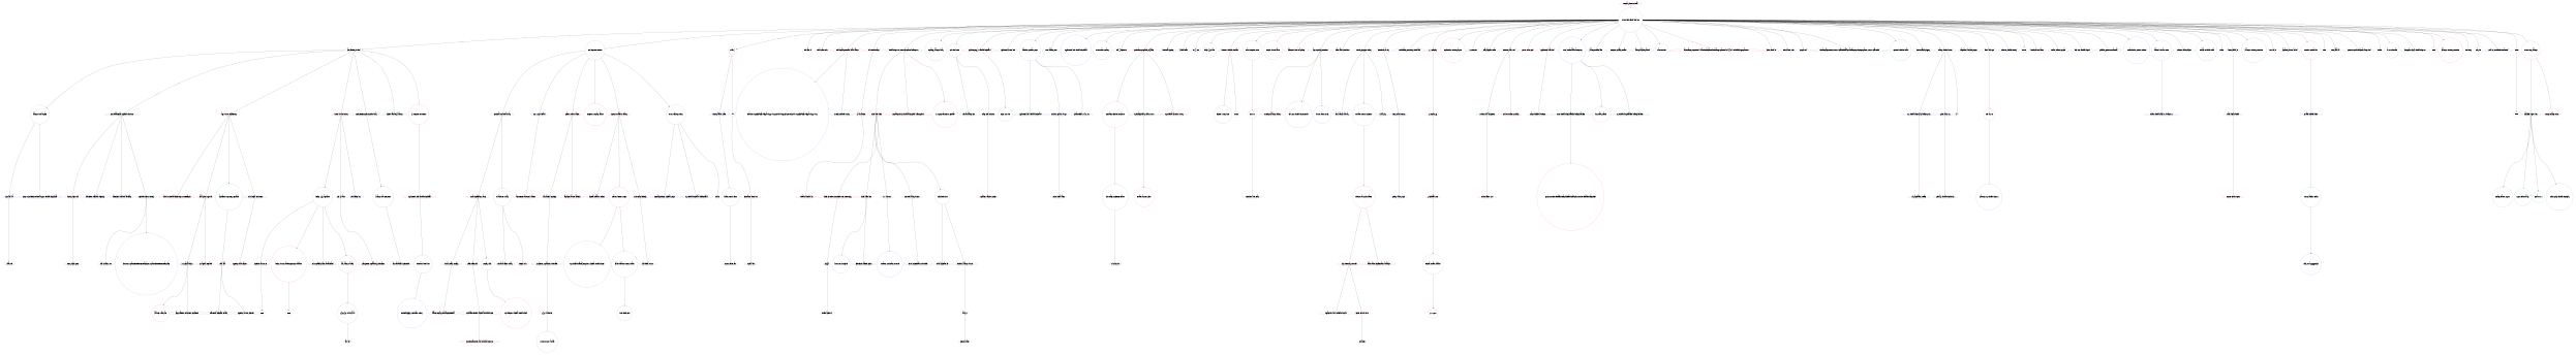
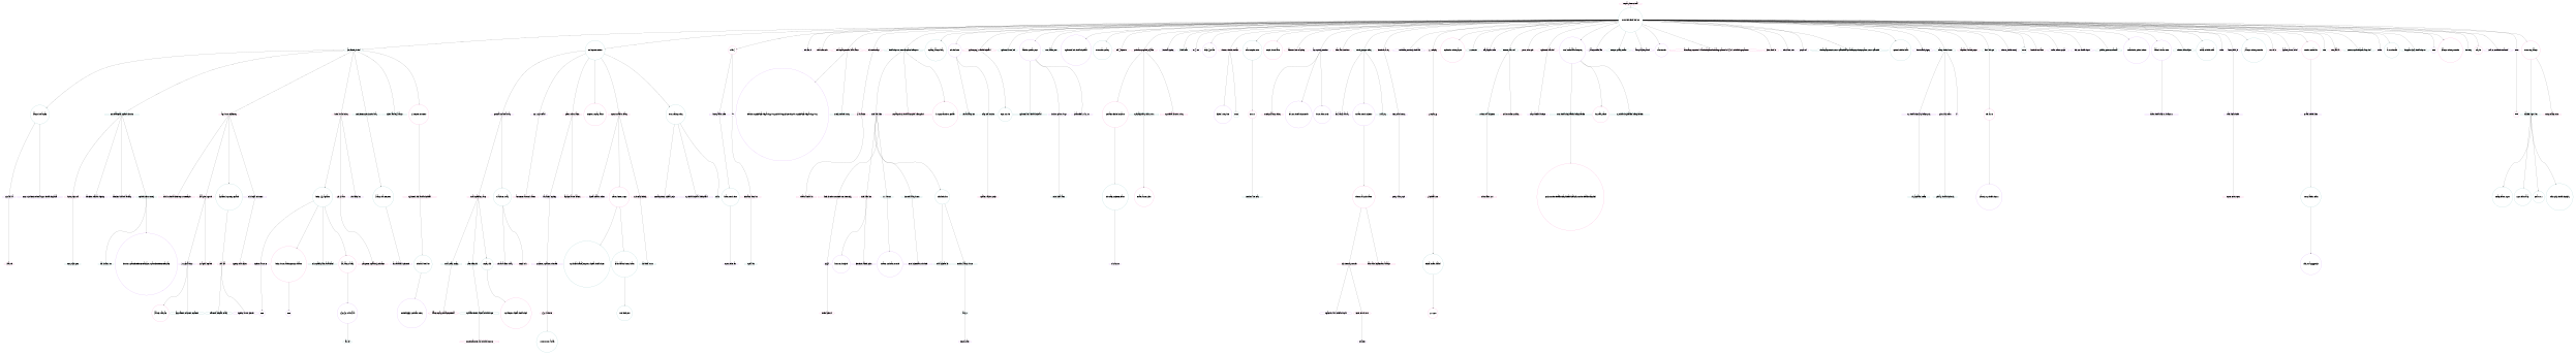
  digraph {
    node [color=teal shape=ellipse]
    edge [arrowhead=onormal]
    n1 [color=deeppink label="0, float, code"]
    n2 [color=purple label="script, kind, lua" shape=octagon]
    n3 [color=purple label="com201103truthinessisoutthere, blogspot, relnofollowhttpgbracha"]
    n4 [label="javascript, level, language" shape=circle]
    n5 [label="secure, google, system"]
    n6 [color=deeppink label="adoption, google, could"]
    n7 [color=purple label="nativeclient, recalcitrant, beginning"]
    n8 [color=purple label="nativeclient, distributed, aboutflags"]
    n9 [label="nacl, chromium, wont"]
    n10 [color=purple label="chromium, orgnativeclientreferenceresearchpapers, orgnativeclientreferenceresearchpape" shape=circle]
    n11 [label="exploited, insecure, remotely"]
    n12 [label="comsvndatasitepnacl, googlecode, chromium" shape=octagon]
    n13 [color=deeppink label="android, oswebmultiarchitecturecpu, counterexample"]
    n14 [color=deeppink label="javascript, oracle, page" shape=circle]
    n15 [label="appropriateness, multiprocess, compactness" shape=octagon]
    n16 [color=purple label="jvm, page, javascript" shape=octagon]
    n17 [color=deeppink label="jvm, applets, integrated"]
    n18 [color=deeppink label="java, applets, supported"]
    n19 [label="milliseconds, acceptable, certainly" shape=octagon]
    n20 [color=purple label="suggesting, browsers, bytecode" shape=octagon]
    n21 [color=deeppink label="0, start, java"]
    n22 [label="applications, longrunning, specialized" shape=circle]
    n23 [color=deeppink label="suggesting, terrible, applets" shape=octagon]
    n24 [color=purple label="web, silverlight, environment" shape=octagon]
    n25 [color=deeppink label="apps, browser, implementing"]
    n26 [color=purple label=NONE shape=circle]
    n27 [color=purple label="implement, browser, me"]
    n28 [color=purple label=NONE shape=circle]
    n29 [color=deeppink label="desktop, browser, sandboxingsecurityvirtualization" shape=circle]
    n30 [label="web, compatibilitydriven, standardsbased"]
    n31 [label="plan, well" shape=octagon]
    n32 [color=purple label="&#62&#62, wouldnt, javait" shape=circle]
    n33 [color=deeppink label="java, javascript, already" shape=circle]
    n34 [label="desktop, &#62, application" shape=circle]
    n35 [color=deeppink label="grassisgreener, comparatively, performance"]
    n36 [color=deeppink label="qml, qt, native"]
    n37 [color=purple label="code, desktop, less" shape=octagon]
    n38 [color=deeppink label="lowlevel, browser, desktop"]
    n39 [color=purple label="can, standardized, implemented"]
    n40 [label="javascript, than, interpreters" shape=circle]
    n41 [label="comkripkenemscripten, bytecode, library"]
    n42 [label="highlevel, absolutely, javascript" shape=octagon]
    n43 [color=purple label="comitemid2555552, ycombinator, memory" shape=circle]
    n44 [label="understand, booted, dont" shape=circle]
    n45 [color=deeppink label="orgjslinuxtech, html, relnofollowhttpbellard" shape=octagon]
    n46 [color=deeppink label="js, interpreter, environment" shape=circle]
    n47 [label="apis, efficiently, lowlevel" shape=octagon]
    n48 [color=deeppink label="balance, company, personaltoyexperimental"]
    n49 [label="normal, perhaps, company" shape=octagon]
    n50 [color=deeppink label="comperformancereview, html, relnofollowhttpnorvig" shape=octagon]
    n51 [label="orgwikialbert_einstein, wikipedia, relnofollowhttpen" shape=octagon]
    n52 [label="patent, office, clerk"]
    n53 [color=deeppink label="orgwikinetgem, wikipedia, relnofollowhttpfr" shape=circle]
    n54 [label="company, which" shape=circle]
    n55 [color=deeppink label="normal, megatechcorp, startup"]
    n56 [color=purple label="software, awesome, virtually"]
    n57 [color=deeppink label="netgem, works" shape=octagon]
    n58 [label="no, backburner, virtually" shape=circle]
    n59 [color=purple label="egotistical, discovered, arbitrary"]
    n60 [color=deeppink label="announcement, announced, whatever"]
    n61 [color=purple label="ioccc, c, org2001bellard"]
    n62 [label="n, 00000000000001, actually" shape=circle]
    n63 [color=deeppink label="&#62, k, otherwise"]
    n64 [color=purple label="programmer, programmers, understated" shape=octagon]
    n65 [color=purple label="than, hackers, complexity"]
    n66 [color=deeppink label="languages, favourite, academic" shape=octagon]
    n67 [color=deeppink label="greatest, versions, hackers"]
    n68 [color=deeppink label="competitors, companys, fabrice" shape=circle]
    n69 [color=purple label="wikipedia, macarthur, resident"]
    n70 [label="orgwikirichard_stallman#recognition, wikipedia, relnofollowhttpen" shape=circle]
    n71 [label="wrote, indeed, qemu" shape=circle]
    n72 [label="paravirtualization, business, binaries" shape=circle]
    n73 [color=deeppink label="creations, deserves, suspect" shape=circle]
    n74 [label="can, believe, browser" shape=octagon]
    n75 [color=deeppink label="us, citizenship, definitely"]
    n76 [color=deeppink label="impressive, macarthur, floating"]
    n77 [color=purple label="comsearchqsiteioccc, orgbellard, google"]
    n78 [color=purple label="org, relnofollowhttpbellard, hrefhttpbellard" shape=octagon]
    n79 [label=NONE]
    n80 [label="returns, searching, nothing" shape=circle]
    n81 [label="used, impressive, emission" shape=circle]
    n82 [color=purple label="requests, telnet, start"]
    n83 [label="binaries, network, telnet" shape=circle]
    n84 [color=purple label="directory, adduser, create" shape=octagon]
    n85 [label="busybox, looks" shape=octagon]
    n86 [color=deeppink label="minimalistic, theres, dont" shape=octagon]
    n87 [color=purple label=vim]
    n88 [color=deeppink label="n, hello, #" shape=circle]
    n89 [color=purple label="forkn, cant, sh"]
    n90 [color=deeppink label="software, time, code"]
    n91 [color=purple label="freearchive, orgo55dfc9935a719fc36ab1d16567972732c2db1fd7d7e3826fd73ee07e4c3c7d0b, orgo55dfc9935a719fc36ab1d1656797273" shape=circle]
    n92 [color=deeppink label="softwarequalityconnection, bellard, fabrice" shape=octagon]
    n93 [label="currently, mentioned, running" shape=octagon]
    n94 [color=deeppink label="bootloader, linuxstart, bin" shape=octagon]
    n95 [color=deeppink label="ya, bin, function" shape=octagon]
    n96 [color=deeppink label="disk, someone, image" shape=octagon]
    n97 [color=deeppink label="rendered, gecko, xul"]
    2556347 [color=purple]
    n99 [color=deeppink label="firefox, chromebrowsercontentbrowser, interestingly" shape=octagon]
    n100 [color=purple label="linux, even, shortsighted" shape=circle]
    n101 [color=purple label="dependencies, backend, geckos" shape=octagon]
    n102 [color=deeppink label="inside, firefox, linux"]
    n103 [color=purple label="limitations, crossdomain, serverside" shape=circle]
    n104 [label="n, 0, overruns0" shape=octagon]
    n105 [color=purple label="server, implementation, unburdened" shape=octagon]
    n106 [label="discovered, building, however"]
    n107 [label="reddit, appreciate, left" shape=octagon]
    n108 [color=purple label="inception, matter"]
    n109 [label="dawg, yo"]
    n110 [label="kernelsbut, javascript, browser" shape=octagon]
    n111 [label="inside, firefox, linux" shape=circle]
    n112 [color=purple label="inside, linux, firefox"]
    n113 [color=deeppink label="compaddymulrxvtjs, relnofollowhttpsgithub, hrefhttpsgithub" shape=octagon]
    n114 [color=deeppink label="sh, orgscriptsansi_colours, pixelbeat" shape=circle]
    n115 [label="relnofollowhttpvt100, netemuvt500_parser, hrefhttpvt100"]
    n116 [label="templating, javascript, library" shape=circle]
    n117 [label="software, making, time" shape=octagon]
    n118 [color=deeppink label="regardless, ubiquitous, people"]
    n119 [label="selling, code, restriction"]
    n120 [color=purple label="code, free, license" shape=circle]
    n121 [label="begins, strict, love" shape=circle]
    n122 [color=deeppink label="orgjslinuxcpux86, js, relnofollowhttpbellard" shape=octagon]
    n123 [label="orgjslinuxtech, chrome, html"]
    n124 [label="orgjslinuxtech, html, relnofollowhttpbellard" shape=octagon]
    n125 [label="version, instead, latest"]
    n126 [color=purple label="showslinux, gnulinux, 190830"]
    n127 [color=purple label="agolastmodified, 211450, 2011"]
    n128 [color=purple label="hackerdom, perelman, grigori" shape=circle]
    n129 [label="browser, amazing, seen"]
    n130 [color=purple label="orgjslinuxtech, html, relnofollowhttpbellard" shape=circle]
    n131 [label="browser, create, operating" shape=circle]
    n132 [color=deeppink label="hello, #, impressive" shape=octagon]
    n133 [color=purple label="works, escx, me"]
    n134 [label="unfortunately, completeness, feature" shape=circle]
    n135 [color=deeppink label="superhacker, unfinished, comparison" shape=circle]
    n136 [color=deeppink label="emulates, assumes, jslinux" shape=circle]
    n137 [label="orgddjmay98f00fbug, rcollins, curious" shape=octagon]
    n138 [color=deeppink label="0xc8c70ff0that, instruction, runlong" shape=octagon]
    n139 [color=deeppink label="performance, proccpuinfo, yes#hah20"]
    n140 [color=purple label="0, functional, 23nplenty"]
    n141 [label="f, double, readn"]
    n142 [color=purple label="0m, #, outn" shape=octagon]
    n143 [color=purple label="easily, &#62i, hack" shape=circle]
    n144 [color=purple label="highlevel, writing, driver" shape=circle]
    n145 [label=NONE shape=circle]
    n146 [color=deeppink label="volunteers, websocket, interface"]
    n147 [label="somewhere, write, emacs" shape=octagon]
    n148 [color=deeppink label="course, vi" shape=circle]
    n149 [label="emacs, incomplete, version" shape=circle]
    n150 [color=deeppink label="compiles, browser, fabrice" shape=circle]
    n151 [color=deeppink label="hackernews, deserves, anything" shape=octagon]
    n152 [color=deeppink label="sourceforge, javascript, desktop"]
    n153 [color=purple label="years, com, relnofollowhttpsusestudio" shape=circle]
    n154 [color=purple label="browser, reason, _much_" shape=circle]
    n155 [color=purple label="ago, surprisingly, remembers"]
    n156 [color=deeppink label="donate, fabris, contribution"]
    n157 [color=purple label="cant, javascript, arbitrary"]
    n158 [color=purple label="orgpagevirtio, libvirt, relnofollowhttpwiki" shape=octagon]
    n159 [color=purple label=websockets]
    n160 [color=deeppink label="request, network, server"]
    n161 [color=deeppink label="might, interesting, serverside" shape=octagon]
    n162 [color=deeppink label="paravirtualized, implementation, advantage" shape=octagon]
    n163 [color=deeppink label="ethernet, card, pciusbwhatever" shape=circle]
    n164 [color=purple label="emulation, network, implement" shape=circle]
    n165 [label="0, works, ping" shape=octagon]
    n166 [label="seriously, pingwget, working"]
    n167 [color=purple label="getting, ubuntu, google"]
    n168 [color=purple label="freeing, unused, memory"]
    n169 [color=deeppink label="chromebook, can, buy"]
    n170 [color=purple label="groundbreaking, consistently, unbelievable" shape=octagon]
    n171 [color=deeppink label="6, 2, support" shape=circle]
    n172 [label="technical, emulator, disabled" shape=circle]
    n173 [color=deeppink label="6, httpbellard, more"]
    n174 [color=deeppink label="6, compiling, 38"]
    n175 [color=deeppink label="6, 2, compiling" shape=octagon]
    n176 [color=deeppink label="compilerender, wondering, anyone" shape=circle]
    n177 [label="n, 0, connection" shape=octagon]
    n178 [color=purple label="really, happiness, insane"]
    n179 [color=deeppink label="solution, inferior, cs107" shape=octagon]
    n180 [label="students, could, assignments" shape=octagon]
    n181 [color=deeppink label="could, environment, possibility"]
    n182 [label="interesting, ideas, used" shape=octagon]
    n183 [color=deeppink label="present, mount, sysfs"]
    n184 [color=purple label="image, transferred, developer"]
    n185 [color=deeppink label="orgjslinuxtech, loads, html" shape=octagon]
    n186 [color=deeppink label="google, comwebstoredetailkkioiolcacgoihiiekambdciinadbpfk, comwebstoredetailkkioiolcacgoihiiek" shape=circle]
    n187 [label="source, relnofollowhttpjsbeautifier, hrefhttpjsbeautifier" shape=octagon]
    n188 [color=deeppink label="dev, probably, channel" shape=circle]
    n189 [label="org, relnofollowhttpjsbeautifier, hrefhttpjsbeautifier" shape=octagon]
    n190 [color=purple label="source, humanreadable, aweinspiring" shape=circle]
    n191 [color=purple label="javascript, minified, files"]
    n192 [label="emscripten, probably, emulates" shape=octagon]
    n193 [color=purple label="although, anything, android" shape=octagon]
    n194 [color=purple label="n, awesome, echo" shape=circle]
    n195 [color=deeppink label="stackexchange, comquestions47197arethereanyfamousonemanarmyprogrammers47240#47240, relnofollowhttpprogrammers" shape=octagon]
    n196 [color=deeppink label="jslinux, kernel, bin" shape=octagon]
    n197 [color=purple label="firefox, chrome, twice"]
    n198 [color=purple label="prompt, until" shape=octagon]
    n199 [label="softwarequalityconnection, com201103fabricebellardportraitofasuperproductiveprogrammer, com201103fabricebel"]
    n200 [label="registered, scheduler, default" shape=circle]
    n201 [color=purple label="otherwise, facility, logging" shape=octagon]
    n202 [label="ruby, applications, interface" shape=octagon]
    n203 [color=purple label="org, relnofollowhttptryruby, hrefhttptryruby" shape=octagon]
    n204 [label="yukoba, jp, relnofollowhttphotruby"]
-   n205 [color=purple label="python, skulpt, org"]
+   n205 [color=purple label="python, skulpt, reason"]
    n206 [color=purple label=no shape=octagon]
    n207 [label="starting, whether, browser" shape=octagon]
    n208 [color=deeppink label="imagination, frustrated, projects"]
    n209 [color=purple label="phantomjs, org, relnofollowhttpwww" shape=circle]
    n210 [color=deeppink label="node, can, run" shape=circle]
    n211 [label="thisevil, node, grin" shape=octagon]
    n212 [color=purple label="webserver, possible, remotely"]
    n213 [label=NONE shape=circle]
    n214 [color=deeppink label="hereedit, forever, havent"]
    n215 [color=purple label="overflow, someone, program" shape=octagon]
    n216 [color=deeppink label="temporary, whenever, install" shape=octagon]
    n217 [label="browser, inside, kernel, linux, boot" shape=circle]
    n218 [color=purple label="xkcd, com, relnofollowhttpuni" shape=octagon]
    n219 [label="publishing, opensource, massemail" shape=octagon]
    n220 [color=purple label="commandsusrbin, goodiesvi, students" shape=circle]
    n221 [color=purple label="naclbox, relnofollowhttpwww, hrefhttpwww" shape=octagon]
    n222 [color=purple label="advanced, software, version" shape=circle]
    n223 [label="submission, believe, highest" shape=octagon]
    n224 [label="nostalgia, embedded, similar" shape=circle]
    n225 [color=purple label=NONE]
    n226 [color=deeppink label="response, emotion, expect" shape=octagon]
    n227 [color=purple label="earlier, license, decided" shape=octagon]
    n228 [color=purple label="license, publish, job"]
    n229 [label="javascript, wondering, commodore" shape=circle]
    n230 [color=deeppink label="outn, well, rm"]
    n231 [color=purple label="apparently, browser, android"]
    n232 [color=purple label="which, port, arggggggnmight" shape=circle]
    n233 [label="interrupt, handlers, endless" shape=circle]
    n234 [color=purple label="portable, intended, firefox" shape=octagon]
    n235 [color=deeppink label="usereboot, command, fun" shape=circle]
    n236 [label=NONE]
    n237 [color=deeppink label="booting, alias, llls"]
    n238 [label="comnews200812linuxonapotato, bbspot, html"]
    n239 [color=purple label=NONE shape=octagon]
    n240 [label="can, run, understand" shape=circle]
    n241 [label="kingsquare, nljsc64, relnofollowhttpwww"]
    n242 [color=purple label=NONE shape=circle]
    n243 [color=deeppink label="javascript, wondering, commodore" shape=circle]
    n244 [label=interesting]
    n245 [color=deeppink label="crazy, shit" shape=circle]
    n246 [color=purple label="could, css, courierfixedswisssansserif" shape=octagon]
    n247 [color=deeppink label=NONE shape=circle]
    n248 [color=purple label=NONE]
    n249 [label="messages, features, support" shape=circle]
    n250 [label="support, believe, arrays" shape=circle]
    n251 [label="opera, error, 11" shape=circle]
    n252 [label="webkit, nightly, relnofollowhttpnightly" shape=circle]
    n253 [label="arraybuffer, support, does" shape=octagon]
    n254 [color=deeppink label="running, message, version"]
    n255 [color=deeppink label="browser, using, javascript" shape=circle]
    n2 -> n1
    n4 -> n2 [arrowhead=dot]
    n4 -> n3 [arrowhead=dot]
    n6 -> n5 [arrowhead=dot]
    n11 -> n9 [arrowhead=dot]
    n11 -> n10 [arrowhead=tee]
    n12 -> n6
    n12 -> n7
    n12 -> n8 [arrowhead=tee]
    n12 -> n11 [arrowhead=tee]
    n16 -> n14 [arrowhead=tee]
    n16 -> n15
    n18 -> n16 [arrowhead=dot]
    n18 -> n17 [arrowhead=tee]
    n21 -> n19 [arrowhead=tee]
    n21 -> n20 [arrowhead=tee]
    n22 -> n21 [arrowhead=tee]
    n24 -> n23
    n25 -> n13
    n25 -> n18
    n25 -> n22 [arrowhead=dot]
    n25 -> n24 [arrowhead=tee]
    n27 -> n26 [arrowhead=dot]
    n29 -> n28 [arrowhead=tee]
    n32 -> n31
    n33 -> n32 [arrowhead=tee]
    n34 -> n27 [arrowhead=dot]
    n34 -> n29 [arrowhead=tee]
    n34 -> n30 [arrowhead=dot]
    n34 -> n33 [arrowhead=tee]
    n36 -> n35 [arrowhead=dot]
    n38 -> n34 [arrowhead=dot]
    n38 -> n36 [arrowhead=tee]
    n38 -> n37 [arrowhead=dot]
    n40 -> n39 [arrowhead=tee]
    n41 -> n40 [arrowhead=dot]
    n44 -> n43
    n45 -> n44
    n46 -> n45 [arrowhead=tee]
    n47 -> n4 [arrowhead=tee]
    n47 -> n12
    n47 -> n25 [arrowhead=dot]
    n47 -> n38 [arrowhead=dot]
    n47 -> n41
    n47 -> n42
    n47 -> n46
    n49 -> n48 [arrowhead=dot]
    n51 -> n50 [arrowhead=tee]
    n52 -> n51 [arrowhead=tee]
    n54 -> n53
    n55 -> n49
    n55 -> n52
    n55 -> n54 [arrowhead=dot]
    n58 -> n56 [arrowhead=dot]
    n58 -> n57 [arrowhead=tee]
    n59 -> n55 [arrowhead=dot]
    n59 -> n58
    n61 -> n60
    n63 -> n62
    n64 -> n63 [arrowhead=dot]
    n65 -> n64 [arrowhead=dot]
    n67 -> n65 [arrowhead=tee]
    n67 -> n66
    n72 -> n71 [arrowhead=tee]
    n73 -> n70
    n73 -> n72
    n75 -> n74 [arrowhead=tee]
    n76 -> n69
    n76 -> n73
    n76 -> n75 [arrowhead=tee]
    n80 -> n77
    n80 -> n78
    n80 -> n79 [arrowhead=dot]
    n81 -> n59 [arrowhead=dot]
    n81 -> n61 [arrowhead=tee]
    n81 -> n67 [arrowhead=tee]
    n81 -> n68
    n81 -> n76 [arrowhead=tee]
    n81 -> n80 [arrowhead=dot]
    n83 -> n82
    n84 -> n83
    n86 -> n85 [arrowhead=dot]
    n87 -> n86
    n88 -> n84 [arrowhead=dot]
    n88 -> n87
    n92 -> n91 [arrowhead=tee]
    n92 -> n93
    n95 -> n94 [arrowhead=tee]
    n96 -> n95 [arrowhead=tee]
    2556347 -> n97 [arrowhead=dot]
    n99 -> 2556347 [arrowhead=dot]
    n102 -> n100
    n102 -> n101
    n104 -> n103 [arrowhead=tee]
    n106 -> n105 [arrowhead=tee]
    n109 -> n108 [arrowhead=tee]
    n110 -> n109 [arrowhead=tee]
    n111 -> n107 [arrowhead=tee]
    n111 -> n110 [arrowhead=dot]
    n112 -> n99
    n112 -> n102 [arrowhead=tee]
    n112 -> n104 [arrowhead=tee]
    n112 -> n106 [arrowhead=tee]
    n112 -> n111 [arrowhead=dot]
    n115 -> n112 [arrowhead=dot]
    n115 -> n113 [arrowhead=dot]
    n115 -> n114 [arrowhead=dot]
    n119 -> n118 [arrowhead=dot]
    n120 -> n117 [arrowhead=dot]
    n120 -> n119 [arrowhead=tee]
    n122 -> n121 [arrowhead=dot]
    n126 -> n125 [arrowhead=tee]
    n128 -> n124
    n128 -> n126
    n128 -> n127
    n134 -> n133 [arrowhead=tee]
    n135 -> n134
    n137 -> n136 [arrowhead=dot]
    n139 -> n135
    n139 -> n137
    n139 -> n138 [arrowhead=tee]
    n146 -> n144
    n146 -> n145
    n148 -> n147 [arrowhead=dot]
    n149 -> n148 [arrowhead=tee]
    n155 -> n152 [arrowhead=tee]
    n155 -> n153 [arrowhead=dot]
    n155 -> n154 [arrowhead=tee]
    n160 -> n159 [arrowhead=dot]
    n161 -> n158
    n161 -> n160
    n163 -> n161 [arrowhead=tee]
    n163 -> n162 [arrowhead=dot]
    n164 -> n163 [arrowhead=tee]
    n166 -> n157 [arrowhead=dot]
    n166 -> n164 [arrowhead=tee]
    n166 -> n165 [arrowhead=dot]
    n168 -> n167 [arrowhead=dot]
    n169 -> n168 [arrowhead=dot]
    n172 -> n171 [arrowhead=dot]
    n173 -> n172 [arrowhead=dot]
    n174 -> n173
    n175 -> n174
    n180 -> n179 [arrowhead=dot]
    n182 -> n180 [arrowhead=tee]
    n182 -> n181 [arrowhead=dot]
    n185 -> n184 [arrowhead=dot]
    n187 -> n186
    n190 -> n187 [arrowhead=tee]
    n190 -> n188 [arrowhead=dot]
    n190 -> n189 [arrowhead=tee]
    n203 -> n202 [arrowhead=dot]
    n205 -> n204
    n207 -> n203 [arrowhead=dot]
    n207 -> n205 [arrowhead=tee]
    n207 -> n206 [arrowhead=tee]
    n210 -> n209
    n211 -> n210
    n216 -> n217
    n217 -> n47
    n217 -> n81
    n217 -> n88 [arrowhead=dot]
    n217 -> n89 [arrowhead=tee]
    n217 -> n90 [arrowhead=dot]
    n217 -> n92 [arrowhead=dot]
    n217 -> n96 [arrowhead=tee]
    n217 -> n115 [arrowhead=dot]
    n217 -> n116 [arrowhead=dot]
    n217 -> n120 [arrowhead=tee]
    n217 -> n122 [arrowhead=tee]
    n217 -> n123
    n217 -> n128 [arrowhead=tee]
    n217 -> n129 [arrowhead=tee]
    n217 -> n130 [arrowhead=dot]
    n217 -> n131 [arrowhead=tee]
    n217 -> n132 [arrowhead=tee]
    n217 -> n139 [arrowhead=dot]
    n217 -> n140 [arrowhead=tee]
    n217 -> n141 [arrowhead=tee]
    n217 -> n142
    n217 -> n143 [arrowhead=tee]
    n217 -> n146 [arrowhead=tee]
    n217 -> n149 [arrowhead=dot]
    n217 -> n150
    n217 -> n151
    n217 -> n155
    n217 -> n156 [arrowhead=tee]
    n217 -> n166
    n217 -> n169
    n217 -> n170
    n217 -> n175 [arrowhead=dot]
    n217 -> n176 [arrowhead=tee]
    n217 -> n177
    n217 -> n178 [arrowhead=dot]
    n217 -> n182
    n217 -> n183 [arrowhead=tee]
    n217 -> n185
    n217 -> n190 [arrowhead=dot]
    n217 -> n191
    n217 -> n192 [arrowhead=tee]
    n217 -> n193 [arrowhead=dot]
    n217 -> n194 [arrowhead=dot]
    n217 -> n195 [arrowhead=tee]
    n217 -> n196
    n217 -> n197 [arrowhead=dot]
    n217 -> n198 [arrowhead=dot]
    n217 -> n199 [arrowhead=dot]
    n217 -> n200 [arrowhead=dot]
    n217 -> n201 [arrowhead=tee]
    n217 -> n207
    n217 -> n208 [arrowhead=tee]
    n217 -> n211 [arrowhead=tee]
    n217 -> n212 [arrowhead=tee]
    n217 -> n213 [arrowhead=tee]
    n217 -> n214
    n217 -> n215 [arrowhead=dot]
    n217 -> n218
    n217 -> n219
    n217 -> n220 [arrowhead=tee]
    n217 -> n222 [arrowhead=tee]
    n217 -> n223
    n217 -> n224 [arrowhead=tee]
    n217 -> n225 [arrowhead=dot]
    n217 -> n228 [arrowhead=tee]
    n217 -> n229 [arrowhead=tee]
    n217 -> n230
    n217 -> n231
    n217 -> n235 [arrowhead=tee]
    n217 -> n236
    n217 -> n237
    n217 -> n238 [arrowhead=tee]
    n217 -> n239 [arrowhead=dot]
    n217 -> n240
    n217 -> n241 [arrowhead=tee]
    n217 -> n242
    n217 -> n243 [arrowhead=dot]
    n217 -> n244
    n217 -> n245
    n217 -> n246
    n217 -> n248
    n217 -> n255
    n222 -> n221 [arrowhead=dot]
    n227 -> n226
    n228 -> n227 [arrowhead=dot]
    n233 -> n232 [arrowhead=dot]
    n234 -> n233
    n235 -> n234
    n248 -> n247 [arrowhead=tee]
    n253 -> n249 [arrowhead=dot]
    n253 -> n250
    n253 -> n251 [arrowhead=dot]
    n253 -> n252 [arrowhead=tee]
    n255 -> n253
    n255 -> n254 [arrowhead=dot]
  }
